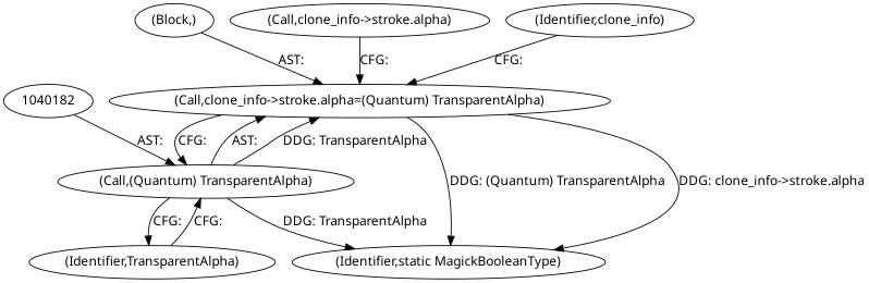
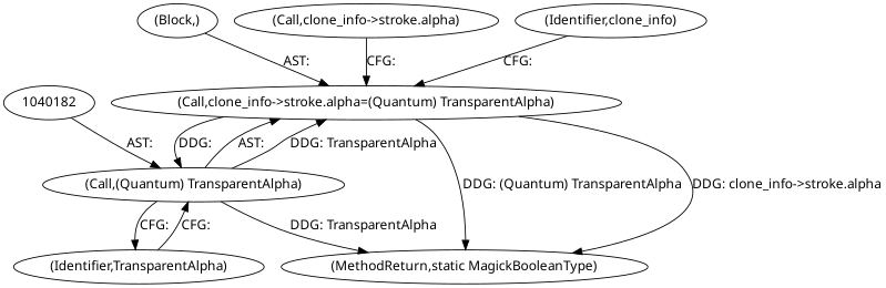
  digraph {
    fontname="Noto Sans"
    node [fontname="Noto Sans"]
    edge [fontname="Noto Sans"]
    n1 [label="(Call,clone_info->stroke.alpha=(Quantum) TransparentAlpha)"]
    n2 [label="(Call,(Quantum) TransparentAlpha)"]
-   n3 [label="(Identifier,static MagickBooleanType)"]
+   n3 [label="(MethodReturn,static MagickBooleanType)"]
    n4 [label="(Identifier,TransparentAlpha)"]
    n5 [label="(Block,)"]
    n6 [label="(Call,clone_info->stroke.alpha)"]
    n7 [label="(Identifier,clone_info)"]
    n8 [label=1040182]
-   n1 -> n2 [label="CFG: "]
+   n1 -> n2 [label="DDG: "]
    n1 -> n3 [label="DDG: (Quantum) TransparentAlpha"]
    n1 -> n3 [label="DDG: clone_info->stroke.alpha"]
    n2 -> n1 [label="AST: "]
    n2 -> n1 [label="DDG: TransparentAlpha"]
    n2 -> n3 [label="DDG: TransparentAlpha"]
    n2 -> n4 [label="CFG: "]
    n4 -> n2 [label="CFG: "]
    n5 -> n1 [label="AST: "]
    n6 -> n1 [label="CFG: "]
    n7 -> n1 [label="CFG: "]
    n8 -> n2 [label="AST: "]
  }
